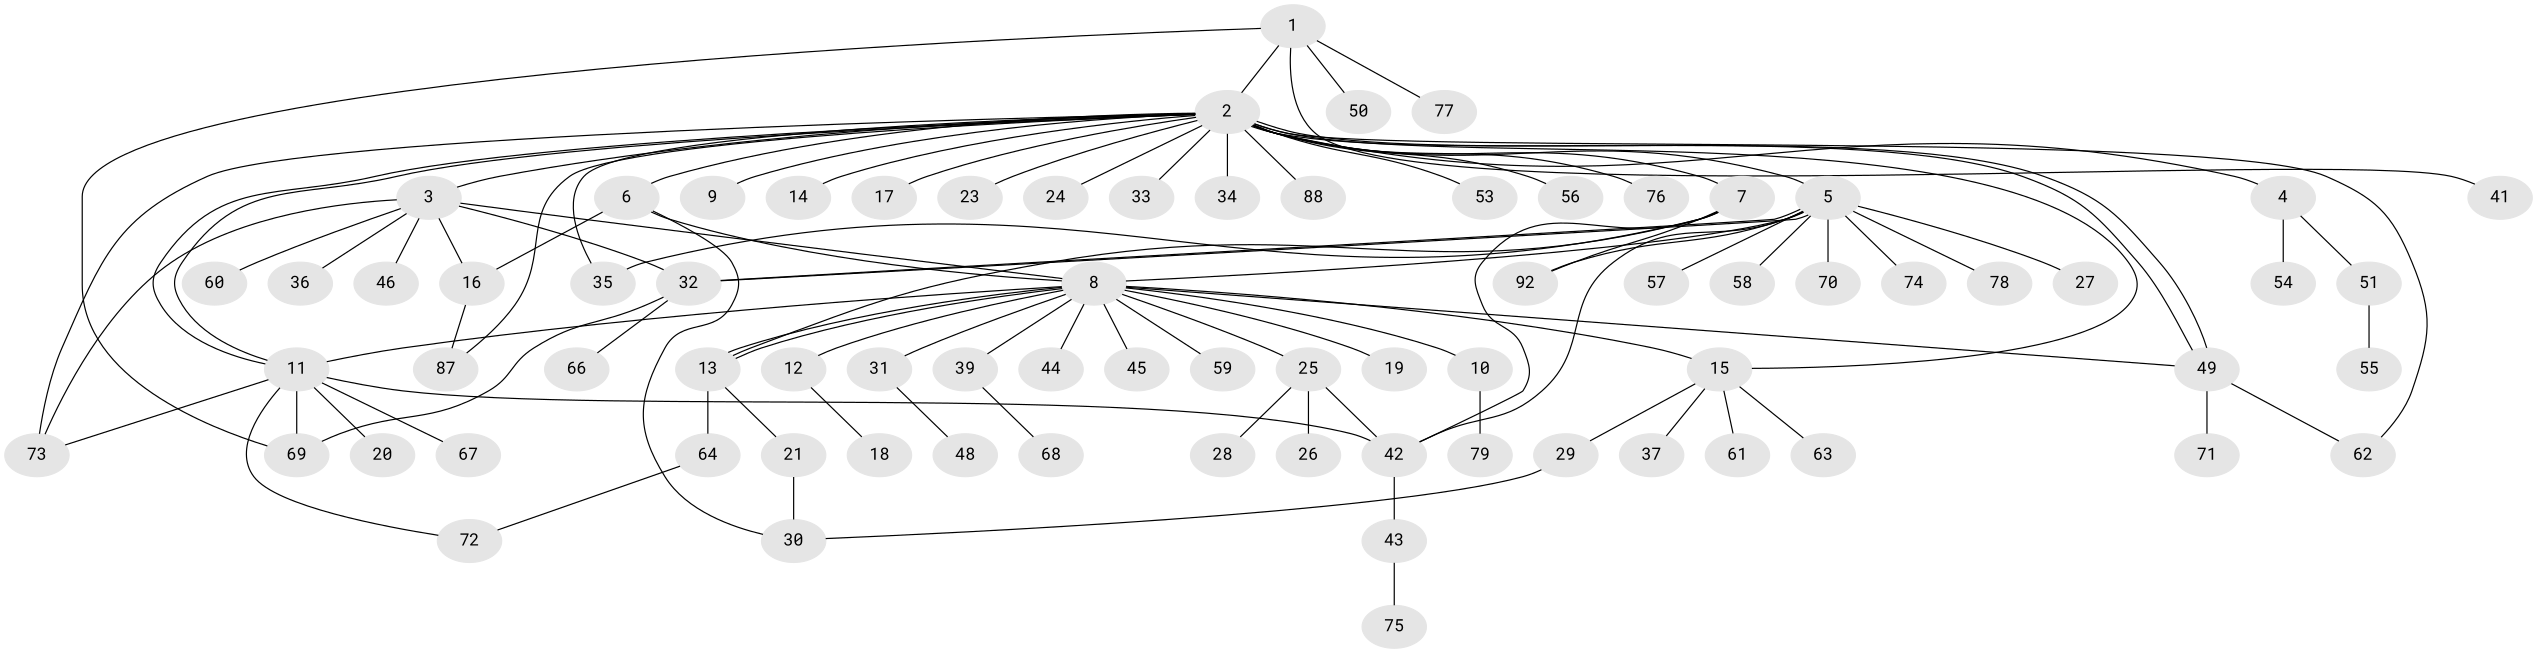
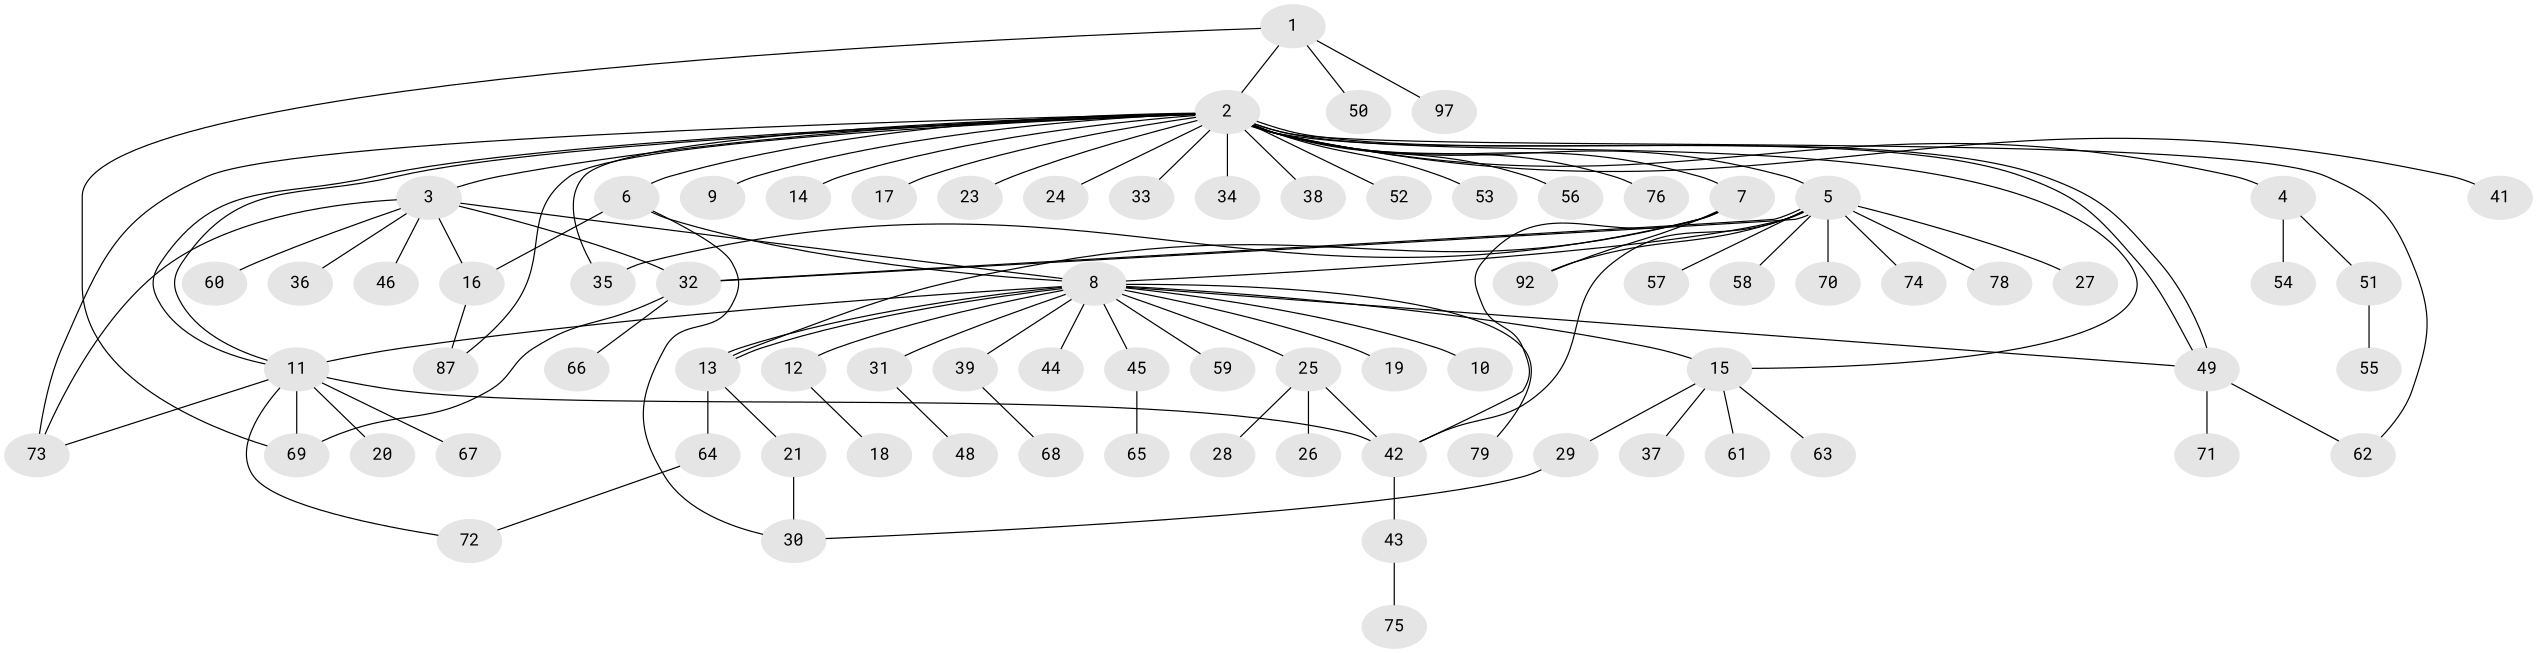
  graph {
    fontname="Roboto Mono"
    node [color=gray90 fontname="Roboto Mono" style=filled]
    edge [fontname="Roboto Mono"]
    1
    2
    50
    69
-   77
+   77 [label=97]
    3
    4
    5
    6
    7
    9
    11
    14
    15
    17
    23
    24
    33
    34
    35
-   38 [label=88]
+   38
    41
    n23 [label=87]
    49
+   52
    53
    56
    62
    73
    76
    8
    16
    32
    36
    46
    60
    51
    54
    n39 [label=92]
    27
    42
    57
    58
    70
    74
    78
    30
    13
    20
    67
    72
    29
    37
    61
    63
    71
    25
    10
    12
    19
    31
    39
    44
    45
    59
    79
    66
    55
    43
    26
    28
    21
    64
    18
    48
    68
+   65
    75
    1 -- 2
    1 -- 50
    1 -- 69
    1 -- 77
    2 -- 3
    2 -- 4
    2 -- 5
    2 -- 6
    2 -- 7
    2 -- 9
    2 -- 11
    2 -- 11
    2 -- 14
    2 -- 15
    2 -- 17
    2 -- 23
    2 -- 24
    2 -- 33
    2 -- 34
    2 -- 35
    2 -- 38
-   1 -- 41
+   2 -- 41
    2 -- n23
    2 -- 49
    2 -- 49
+   2 -- 52
    2 -- 53
    2 -- 56
    2 -- 62
    2 -- 73
    2 -- 76
    3 -- 73
    3 -- 8
    3 -- 16
    3 -- 32
    3 -- 36
    3 -- 46
    3 -- 60
    4 -- 51
    4 -- 54
    5 -- 8
    5 -- 32
    5 -- 32
    5 -- n39
    5 -- 27
    5 -- 42
    5 -- 57
    5 -- 58
    5 -- 70
    5 -- 74
    5 -- 78
    6 -- 8
    6 -- 16
    6 -- 30
    7 -- 35
    7 -- n39
    7 -- 42
    7 -- 13
    11 -- 69
    11 -- 73
    11 -- 42
    11 -- 20
    11 -- 67
    11 -- 72
    15 -- 29
    15 -- 37
    15 -- 61
    15 -- 63
    49 -- 62
    49 -- 71
    8 -- 11
    8 -- 15
    8 -- 49
    8 -- 13
    8 -- 13
    8 -- 25
    8 -- 10
    8 -- 12
    8 -- 19
    8 -- 31
    8 -- 39
    8 -- 44
    8 -- 45
    8 -- 59
-   10 -- 79
+   8 -- 79
    16 -- n23
    32 -- 69
    32 -- 66
    51 -- 55
    42 -- 43
    13 -- 21
    13 -- 64
    29 -- 30
    25 -- 42
    25 -- 26
    25 -- 28
    12 -- 18
    31 -- 48
    39 -- 68
+   45 -- 65
    43 -- 75
    21 -- 30
    64 -- 72
  }
